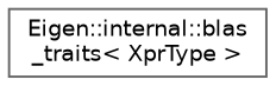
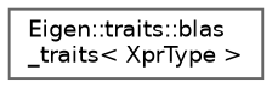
  digraph {
    rankdir=LR
-   n1 [color=grey40 fillcolor=white fontname=Helvetica fontsize=10 height=0.2 label="Eigen::internal::blas\l_traits\< XprType \>" shape=box style=filled width=0.4]
+   n1 [color=grey40 fillcolor=white fontname=Helvetica fontsize=10 height=0.2 label="Eigen::traits::blas\l_traits\< XprType \>" shape=box style=filled width=0.4]
  }
